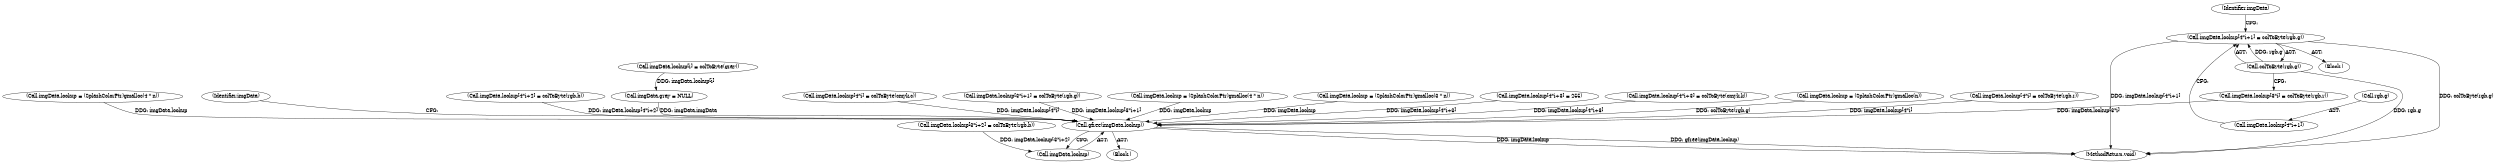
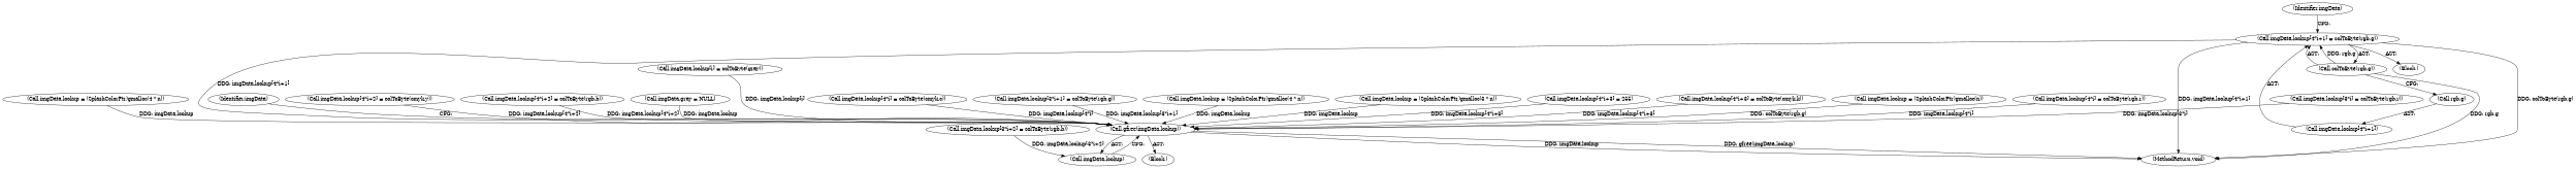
  digraph {
    n1 [label="(Call,imgData.lookup[4*i+1] = colToByte(rgb.g))"]
    n2 [label="(Call,colToByte(rgb.g))"]
    n3 [label="(Call,gfree(imgData.lookup))"]
    n4 [label="(MethodReturn,void)"]
    n5 [label="(Block,)"]
    n6 [label="(Call,rgb.g)"]
    n7 [label="(Call,imgData.lookup)"]
    n8 [label="(Block,)"]
    n9 [label="(Call,imgData.lookup[4*i+1])"]
    n10 [label="(Call,imgData.lookup[4*i] = colToByte(rgb.r))"]
    n11 [label="(Call,imgData.lookup = (SplashColorPtr)gmalloc(4 * n))"]
    n12 [label="(Identifier,imgData)"]
+   n13 [label="(Call,imgData.lookup[4*i+2] = colToByte(cmyk.y))"]
    n14 [label="(Call,imgData.lookup[4*i+2] = colToByte(rgb.b))"]
    n15 [label="(Call,imgData.lookup[i] = colToByte(gray))"]
    n16 [label="(Call,imgData.lookup[4*i] = colToByte(cmyk.c))"]
    n17 [label="(Call,imgData.lookup[3*i+1] = colToByte(rgb.g))"]
    n18 [label="(Call,imgData.gray = NULL)"]
    n19 [label="(Call,imgData.lookup = (SplashColorPtr)gmalloc(4 * n))"]
    n20 [label="(Call,imgData.lookup = (SplashColorPtr)gmalloc(3 * n))"]
    n21 [label="(Identifier,imgData)"]
    n22 [label="(Call,imgData.lookup[4*i+3] = 255)"]
    n23 [label="(Call,imgData.lookup[3*i+2] = colToByte(rgb.b))"]
    n24 [label="(Call,imgData.lookup[4*i+3] = colToByte(cmyk.k))"]
    n25 [label="(Call,imgData.lookup = (SplashColorPtr)gmalloc(n))"]
    n26 [label="(Call,imgData.lookup[3*i] = colToByte(rgb.r))"]
    n1 -> n2 [label="AST: "]
+   n1 -> n3 [label="DDG: imgData.lookup[4*i+1]"]
    n1 -> n4 [label="DDG: colToByte(rgb.g)"]
    n1 -> n4 [label="DDG: imgData.lookup[4*i+1]"]
    n1 -> n5 [label="AST: "]
    n2 -> n1 [label="AST: "]
    n2 -> n1 [label="DDG: rgb.g"]
    n2 -> n4 [label="DDG: rgb.g"]
-   n2 -> n26 [label="CFG: "]
+   n2 -> n6 [label="CFG: "]
    n3 -> n4 [label="DDG: gfree(imgData.lookup)"]
    n3 -> n4 [label="DDG: imgData.lookup"]
-   n3 -> n7 [label="CFG: "]
+   n3 -> n7 [label="AST: "]
    n3 -> n8 [label="AST: "]
    n6 -> n9 [label="AST: "]
-   n7 -> n3 [label="AST: "]
-   n9 -> n1 [label="CFG: "]
+   n7 -> n3 [label="CFG: "]
+   n9 -> n1 [label="AST: "]
    n10 -> n3 [label="DDG: imgData.lookup[4*i]"]
    n11 -> n3 [label="DDG: imgData.lookup"]
    n12 -> n3 [label="CFG: "]
+   n13 -> n3 [label="DDG: imgData.lookup[4*i+2]"]
    n14 -> n3 [label="DDG: imgData.lookup[4*i+2]"]
-   n15 -> n18 [label="DDG: imgData.lookup[i]"]
+   n15 -> n3 [label="DDG: imgData.lookup[i]"]
    n16 -> n3 [label="DDG: imgData.lookup[4*i]"]
    n17 -> n3 [label="DDG: imgData.lookup[3*i+1]"]
-   n18 -> n3 [label="DDG: imgData.imgData"]
+   n18 -> n3 [label="DDG: imgData.lookup"]
    n19 -> n3 [label="DDG: imgData.lookup"]
    n20 -> n3 [label="DDG: imgData.lookup"]
    n21 -> n1 [label="CFG: "]
    n22 -> n3 [label="DDG: imgData.lookup[4*i+3]"]
    n23 -> n7 [label="DDG: imgData.lookup[3*i+2]"]
    n24 -> n3 [label="DDG: imgData.lookup[4*i+3]"]
    n25 -> n3 [label="DDG: colToByte(rgb.g)"]
    n26 -> n3 [label="DDG: imgData.lookup[3*i]"]
  }
